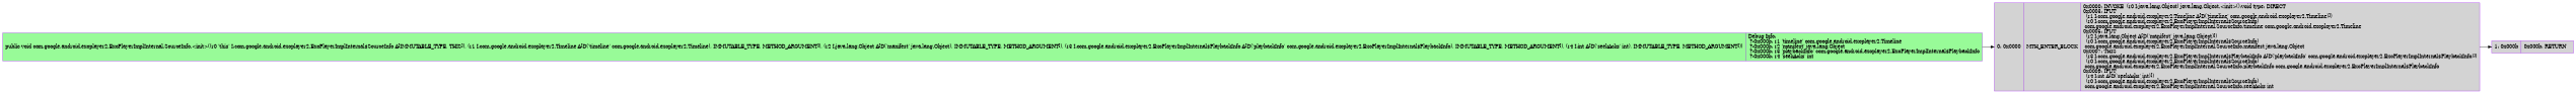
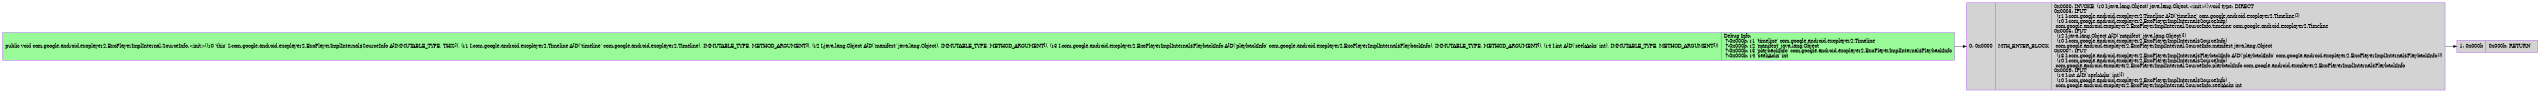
  digraph {
    rankdir=LR
    node [shape=record style=filled fillcolor=lightgrey color=purple]
-   n1 [label="{0\:\ 0x0000|MTH_ENTER_BLOCK\l|0x0000: INVOKE  (r0 I:java.lang.Object) java.lang.Object.\<init\>():void type: DIRECT \l0x0003: IPUT  \l  (r1 I:com.google.android.exoplayer2.Timeline A[D('timeline' com.google.android.exoplayer2.Timeline)])\l  (r0 I:com.google.android.exoplayer2.ExoPlayerImplInternal$SourceInfo)\l com.google.android.exoplayer2.ExoPlayerImplInternal.SourceInfo.timeline com.google.android.exoplayer2.Timeline \l0x0005: IPUT  \l  (r2 I:java.lang.Object A[D('manifest' java.lang.Object)])\l  (r0 I:com.google.android.exoplayer2.ExoPlayerImplInternal$SourceInfo)\l com.google.android.exoplayer2.ExoPlayerImplInternal.SourceInfo.manifest java.lang.Object \l0x0007: THIS  \l  (r3 I:com.google.android.exoplayer2.ExoPlayerImplInternal$PlaybackInfo A[D('playbackInfo' com.google.android.exoplayer2.ExoPlayerImplInternal$PlaybackInfo)])\l  (r0 I:com.google.android.exoplayer2.ExoPlayerImplInternal$SourceInfo)\l com.google.android.exoplayer2.ExoPlayerImplInternal.SourceInfo.playbackInfo com.google.android.exoplayer2.ExoPlayerImplInternal$PlaybackInfo \l0x0009: IPUT  \l  (r4 I:int A[D('seekAcks' int)])\l  (r0 I:com.google.android.exoplayer2.ExoPlayerImplInternal$SourceInfo)\l com.google.android.exoplayer2.ExoPlayerImplInternal.SourceInfo.seekAcks int \l}"]
+   n1 [label="{0\:\ 0x0000|MTH_ENTER_BLOCK\l|0x0000: INVOKE  (r0 I:java.lang.Object) java.lang.Object.\<init\>():void type: DIRECT \l0x0003: IPUT  \l  (r1 I:com.google.android.exoplayer2.Timeline A[D('timeline' com.google.android.exoplayer2.Timeline)])\l  (r0 I:com.google.android.exoplayer2.ExoPlayerImplInternal$SourceInfo)\l com.google.android.exoplayer2.ExoPlayerImplInternal.SourceInfo.timeline com.google.android.exoplayer2.Timeline \l0x0005: IPUT  \l  (r2 I:java.lang.Object A[D('manifest' java.lang.Object)])\l  (r0 I:com.google.android.exoplayer2.ExoPlayerImplInternal$SourceInfo)\l com.google.android.exoplayer2.ExoPlayerImplInternal.SourceInfo.manifest java.lang.Object \l0x0007: IPUT  \l  (r3 I:com.google.android.exoplayer2.ExoPlayerImplInternal$PlaybackInfo A[D('playbackInfo' com.google.android.exoplayer2.ExoPlayerImplInternal$PlaybackInfo)])\l  (r0 I:com.google.android.exoplayer2.ExoPlayerImplInternal$SourceInfo)\l com.google.android.exoplayer2.ExoPlayerImplInternal.SourceInfo.playbackInfo com.google.android.exoplayer2.ExoPlayerImplInternal$PlaybackInfo \l0x0009: IPUT  \l  (r4 I:int A[D('seekAcks' int)])\l  (r0 I:com.google.android.exoplayer2.ExoPlayerImplInternal$SourceInfo)\l com.google.android.exoplayer2.ExoPlayerImplInternal.SourceInfo.seekAcks int \l}"]
    n2 [label="{1\:\ 0x000b|0x000b: RETURN   \l}"]
    n3 [label="{public void com.google.android.exoplayer2.ExoPlayerImplInternal.SourceInfo.\<init\>((r0 'this' I:com.google.android.exoplayer2.ExoPlayerImplInternal$SourceInfo A[IMMUTABLE_TYPE, THIS]), (r1 I:com.google.android.exoplayer2.Timeline A[D('timeline' com.google.android.exoplayer2.Timeline), IMMUTABLE_TYPE, METHOD_ARGUMENT]), (r2 I:java.lang.Object A[D('manifest' java.lang.Object), IMMUTABLE_TYPE, METHOD_ARGUMENT]), (r3 I:com.google.android.exoplayer2.ExoPlayerImplInternal$PlaybackInfo A[D('playbackInfo' com.google.android.exoplayer2.ExoPlayerImplInternal$PlaybackInfo), IMMUTABLE_TYPE, METHOD_ARGUMENT]), (r4 I:int A[D('seekAcks' int), IMMUTABLE_TYPE, METHOD_ARGUMENT]))  | Debug Info:\l  ?\-0x000b: r1 'timeline' com.google.android.exoplayer2.Timeline\l  ?\-0x000b: r2 'manifest' java.lang.Object\l  ?\-0x000b: r3 'playbackInfo' com.google.android.exoplayer2.ExoPlayerImplInternal$PlaybackInfo\l  ?\-0x000b: r4 'seekAcks' int\l}" fillcolor=palegreen]
    n1 -> n2
    n3 -> n1
  }
